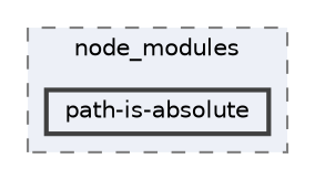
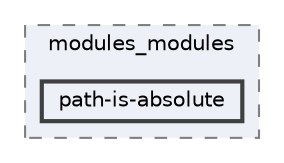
  digraph {
    compound=true
    n1 [color=grey25 fillcolor="#edf0f7" fontname=Helvetica fontsize=10 height=0.2 label="path-is-absolute" shape=box style="filled,bold" width=0.4]
    subgraph cluster_1 {
      bgcolor="#edf0f7"
      fontname=Helvetica
      fontsize=10
-     label=node_modules
+     label=modules_modules
      pencolor=grey50
      style="filled,dashed"
      n1
    }
  }
